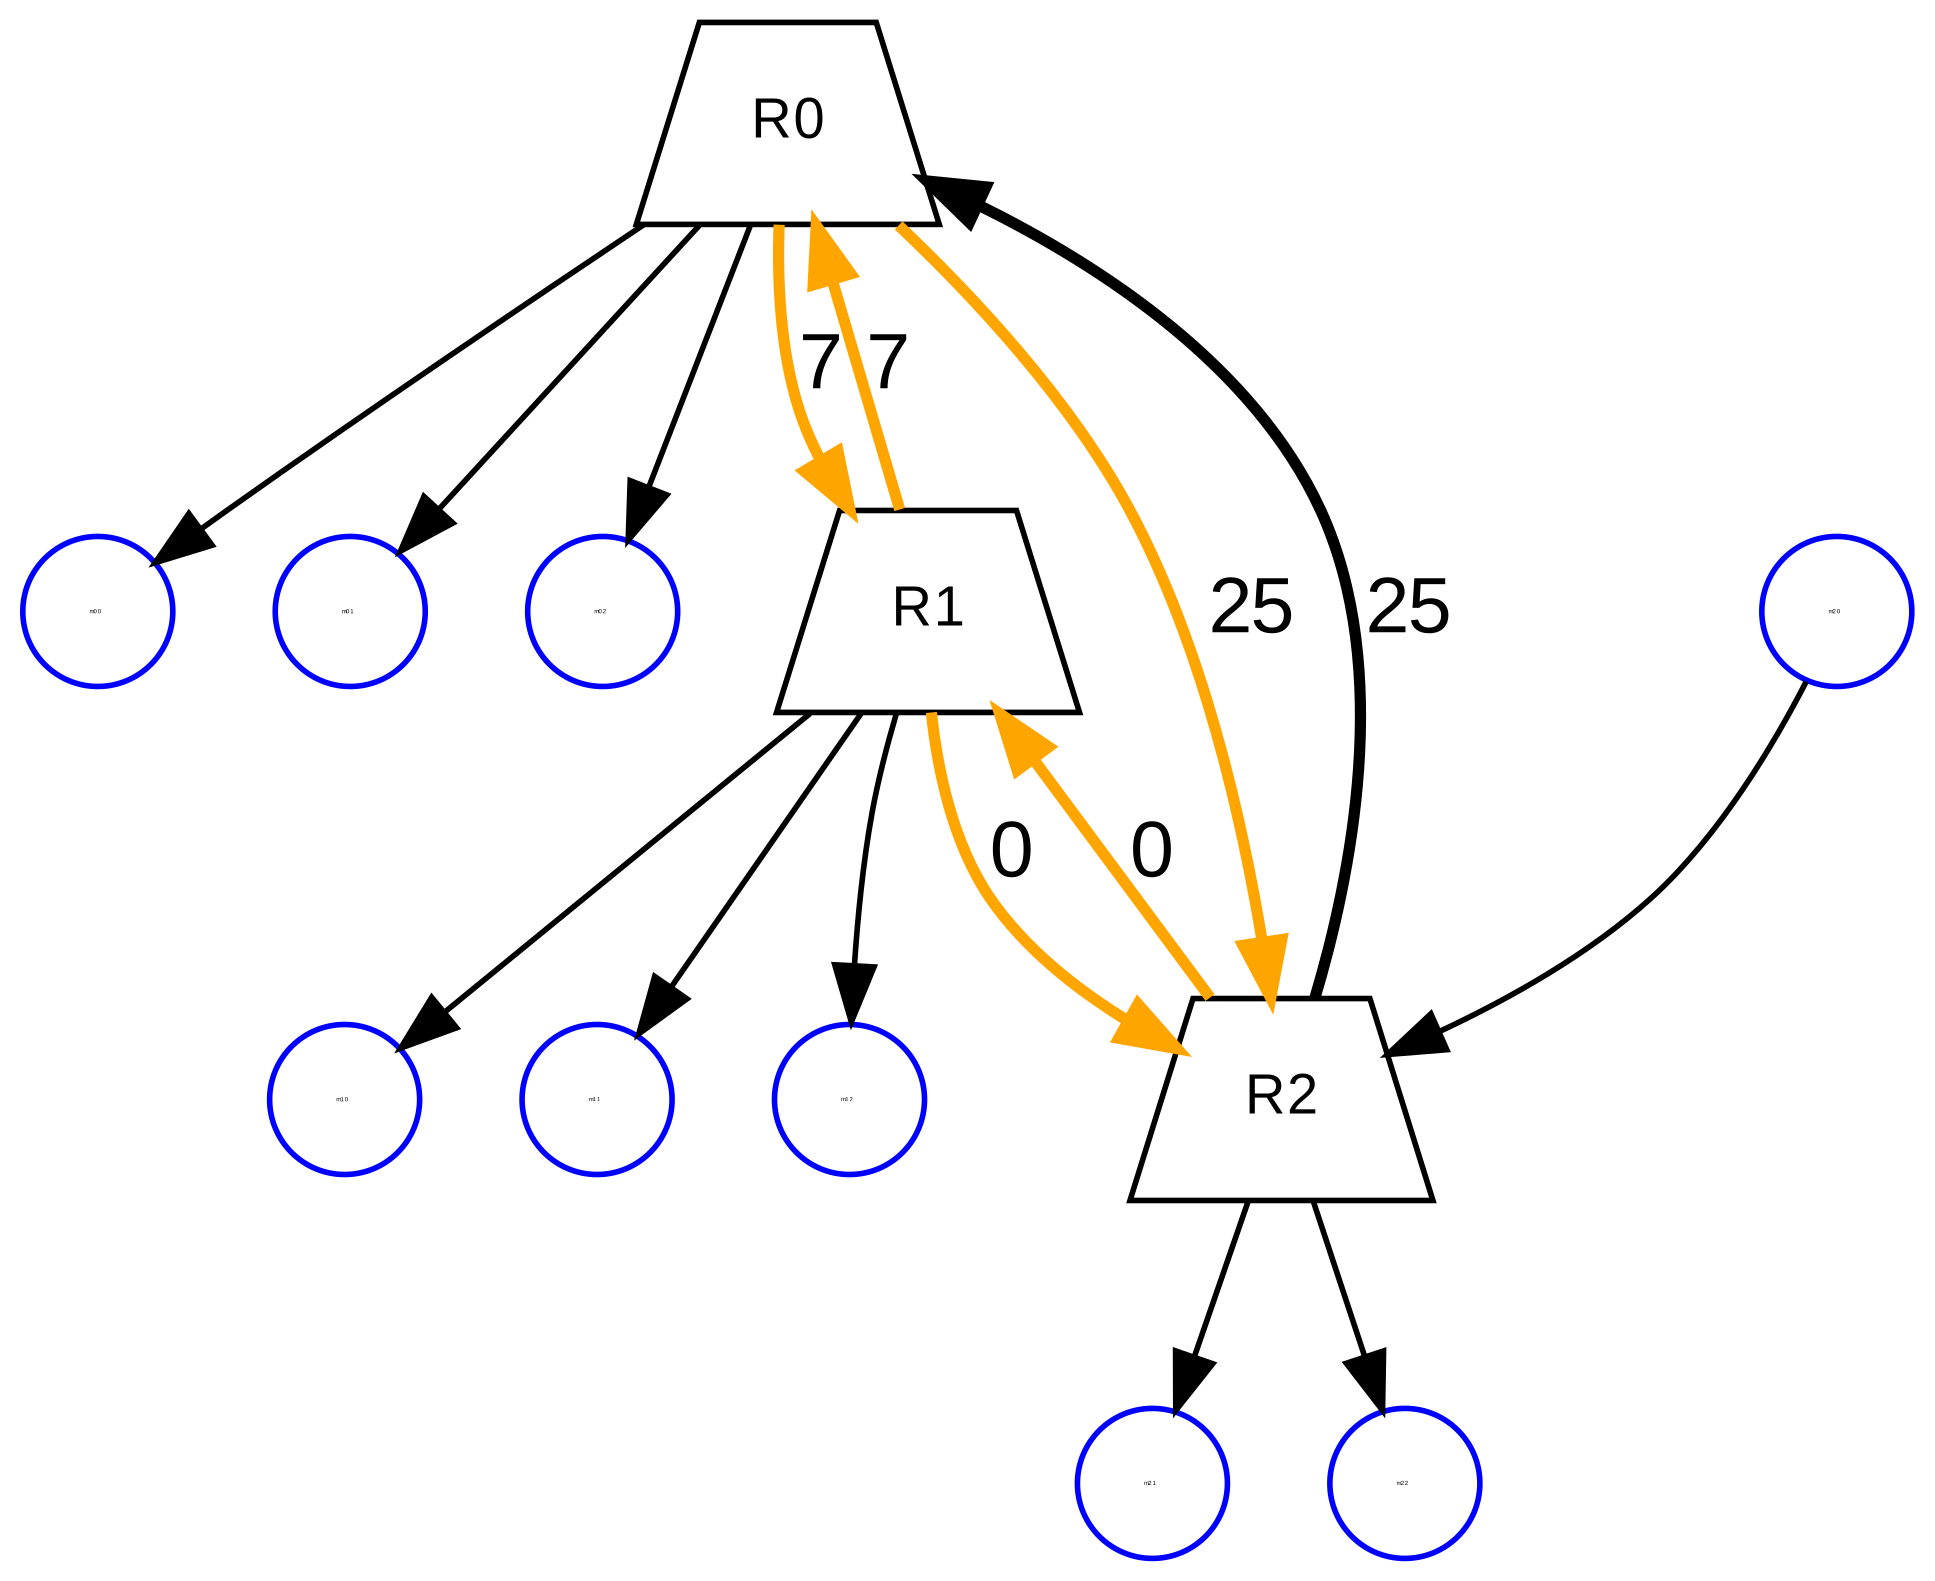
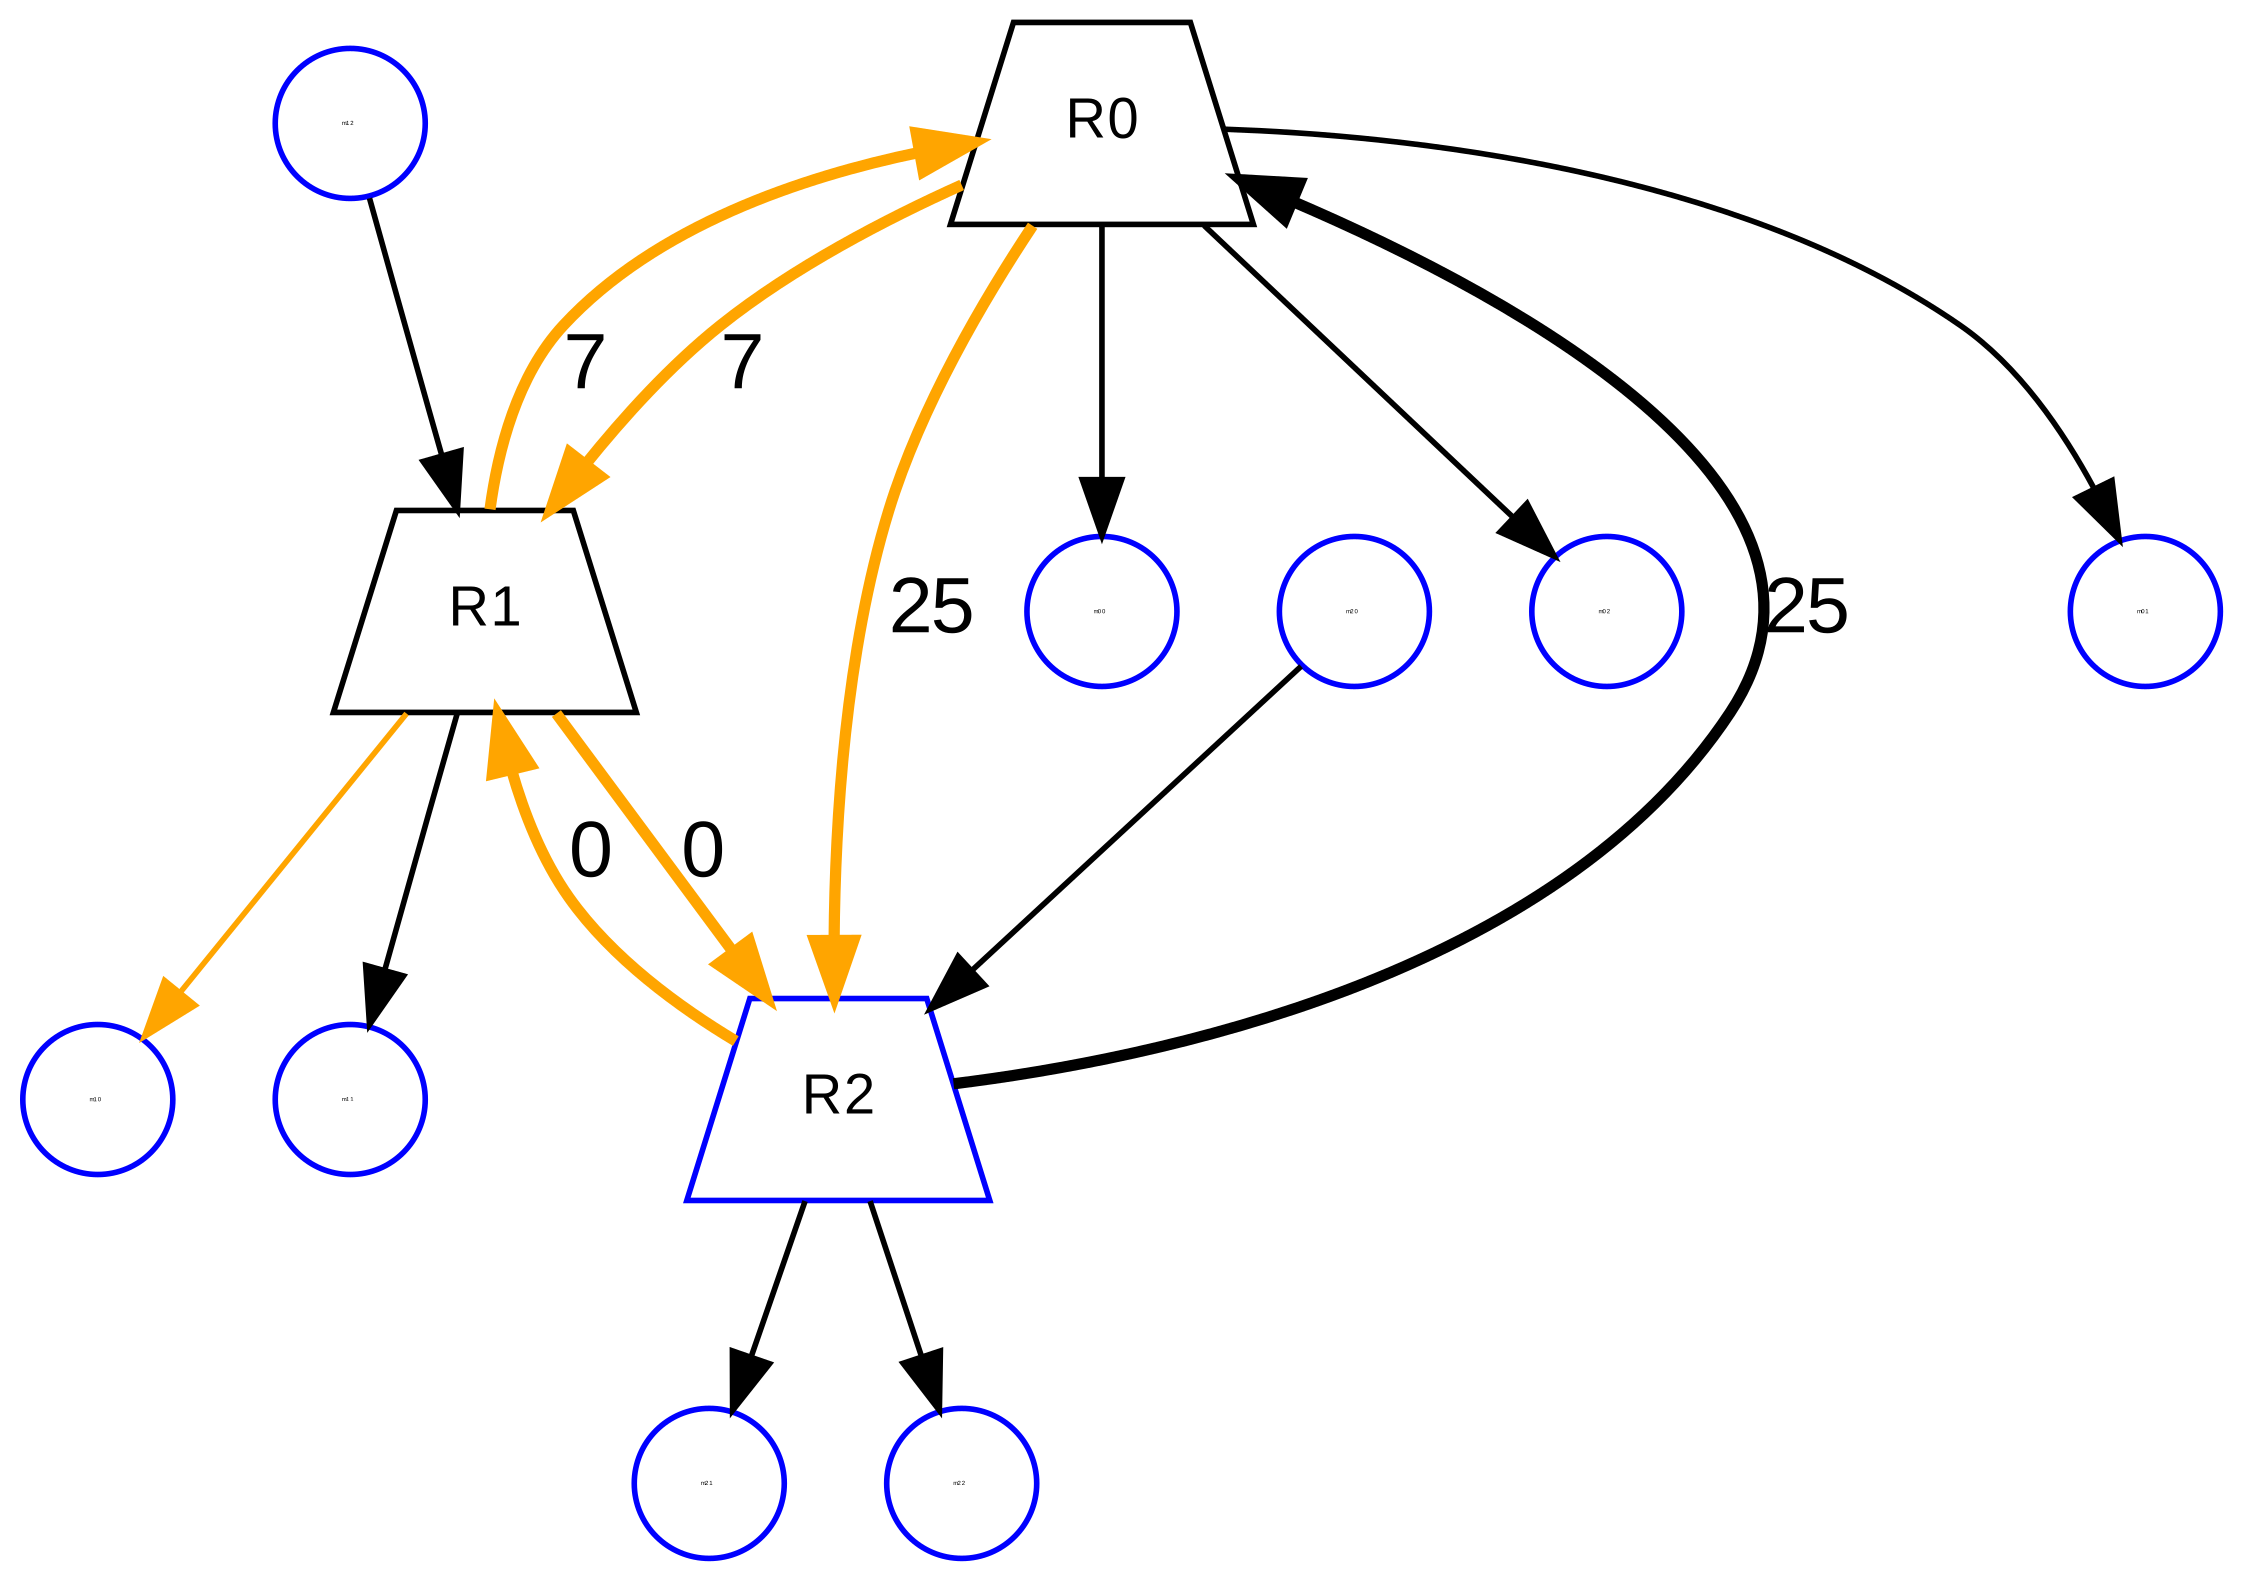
  digraph {
    fontname="Liberation Sans"
    node [fontname="Liberation Sans" fontsize=1 shape=circle color=blue style=rounded]
    edge [fontname="Liberation Sans"]
    n1 [fontsize=10 label=R0 shape=trapezium color="" style=""]
    m00 [height=0.12 width=0.12]
    m01 [height=0.12 width=0.12]
    m02 [height=0.12 width=0.12]
    n5 [fontsize=10 label=R1 shape=trapezium color="" style=""]
-   n6 [fontsize=10 label=R2 shape=trapezium color="" style=""]
+   n6 [fontsize=10 label=R2 shape=trapezium style=""]
    m10 [height=0.12 width=0.12]
    m11 [height=0.12 width=0.12]
    m12 [height=0.12 width=0.12]
    m21 [height=0.12 width=0.12]
    m22 [height=0.12 width=0.12]
    m20 [height=0.12 width=0.12]
    n1 -> m00
    n1 -> m01
    n1 -> m02
    n1 -> n5 [color=orange label=7 penwidth=2.0]
    n1 -> n6 [color=orange label=25 penwidth=2.0]
    n5 -> n1 [color=orange label=7 penwidth=2.0]
    n5 -> n6 [color=orange label=0 penwidth=2.0]
-   n5 -> m10
+   n5 -> m10 [color=orange]
    n5 -> m11
-   n5 -> m12
+   m12 -> n5
    n6 -> n1 [color=black label=25 penwidth=2.0]
    n6 -> n5 [color=orange label=0 penwidth=2.0]
    n6 -> m21
    n6 -> m22
    m20 -> n6
  }
